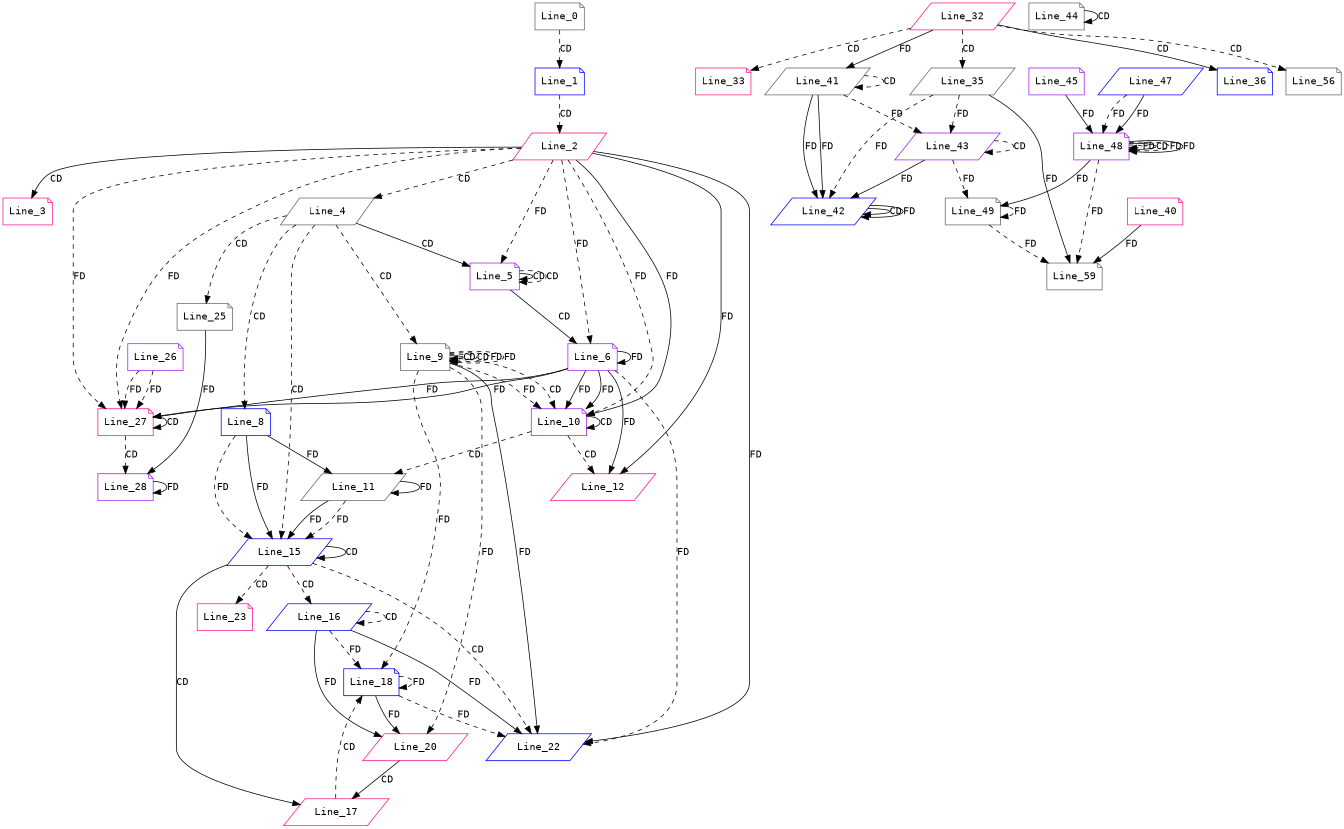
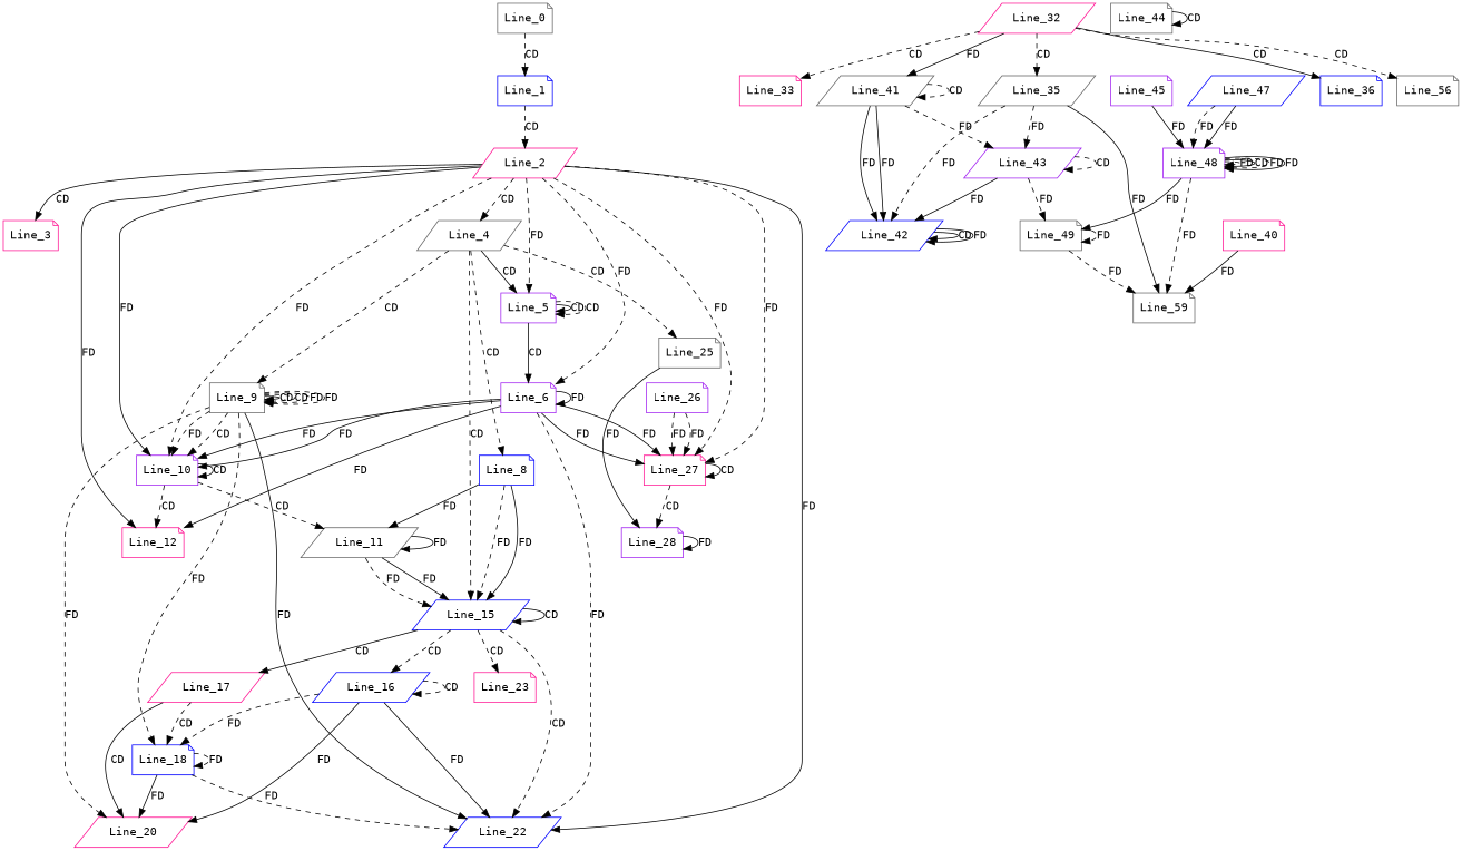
  digraph {
    fontname="DejaVu Sans Mono"
    node [color=gray40 fontname="DejaVu Sans Mono" shape=note]
    edge [fontname="DejaVu Sans Mono" style=dashed]
    Line_1 [color=blue]
    Line_0
    Line_2 [color=deeppink shape=parallelogram]
    Line_3 [color=deeppink]
    Line_4 [shape=parallelogram]
    Line_5 [color=purple]
    Line_6 [color=purple]
    Line_10 [color=purple]
-   Line_12 [color=deeppink shape=parallelogram]
+   Line_12 [color=deeppink]
    Line_22 [color=blue shape=parallelogram]
    Line_27 [color=deeppink]
    Line_8 [color=blue]
    Line_9
    Line_15 [color=blue shape=parallelogram]
    Line_25
    Line_11 [shape=parallelogram]
    Line_28 [color=purple]
    Line_18 [color=blue]
    Line_20 [color=deeppink shape=parallelogram]
    Line_16 [color=blue shape=parallelogram]
    Line_17 [color=deeppink shape=parallelogram]
    Line_23 [color=deeppink]
    Line_26 [color=purple]
    Line_32 [color=deeppink shape=parallelogram]
    Line_33 [color=deeppink]
    Line_35 [shape=parallelogram]
    Line_36 [color=blue]
    Line_56
    Line_41 [shape=parallelogram]
    Line_42 [color=blue shape=parallelogram]
    Line_43 [color=purple shape=parallelogram]
    n32 [label=Line_59]
    Line_49
    Line_44
    Line_48 [color=purple]
    Line_47 [color=blue shape=parallelogram]
    Line_45 [color=purple]
    Line_40 [color=deeppink]
    Line_1 -> Line_2 [label=CD]
    Line_0 -> Line_1 [label=CD]
    Line_2 -> Line_3 [label=CD style=solid]
    Line_2 -> Line_4 [label=CD]
    Line_2 -> Line_5 [label=FD]
    Line_2 -> Line_6 [label=FD]
    Line_2 -> Line_10 [label=FD]
    Line_2 -> Line_10 [label=FD style=solid]
    Line_2 -> Line_12 [label=FD style=solid]
    Line_2 -> Line_22 [label=FD style=solid]
    Line_2 -> Line_27 [label=FD]
    Line_2 -> Line_27 [label=FD]
    Line_4 -> Line_5 [label=CD style=solid]
    Line_4 -> Line_8 [label=CD]
    Line_4 -> Line_9 [label=CD]
    Line_4 -> Line_15 [label=CD]
    Line_4 -> Line_25 [label=CD]
    Line_5 -> Line_5 [label=CD style=solid]
    Line_5 -> Line_5 [label=CD]
    Line_5 -> Line_6 [label=CD style=solid]
    Line_6 -> Line_6 [label=FD style=solid]
    Line_6 -> Line_10 [label=FD style=solid]
    Line_6 -> Line_10 [label=FD style=solid]
    Line_6 -> Line_12 [label=FD style=solid]
    Line_6 -> Line_22 [label=FD]
    Line_6 -> Line_27 [label=FD style=solid]
    Line_6 -> Line_27 [label=FD style=solid]
    Line_10 -> Line_10 [label=CD style=solid]
    Line_10 -> Line_12 [label=CD]
    Line_10 -> Line_11 [label=CD]
    Line_27 -> Line_27 [label=CD style=solid]
    Line_27 -> Line_28 [label=CD]
    Line_8 -> Line_15 [label=FD]
    Line_8 -> Line_15 [label=FD style=solid]
    Line_8 -> Line_11 [label=FD style=solid]
    Line_9 -> Line_10 [label=CD]
    Line_9 -> Line_10 [label=FD]
    Line_9 -> Line_22 [label=FD style=solid]
    Line_9 -> Line_9 [label=CD style=solid]
    Line_9 -> Line_9 [label=CD]
    Line_9 -> Line_9 [label=FD]
    Line_9 -> Line_9 [label=FD]
    Line_9 -> Line_18 [label=FD]
    Line_9 -> Line_20 [label=FD]
    Line_15 -> Line_22 [label=CD]
    Line_15 -> Line_15 [label=CD style=solid]
    Line_15 -> Line_16 [label=CD]
    Line_15 -> Line_17 [label=CD style=solid]
    Line_15 -> Line_23 [label=CD]
    Line_25 -> Line_28 [label=FD style=solid]
    Line_11 -> Line_15 [label=FD]
    Line_11 -> Line_15 [label=FD style=solid]
    Line_11 -> Line_11 [label=FD style=solid]
    Line_28 -> Line_28 [label=FD style=solid]
    Line_18 -> Line_22 [label=FD]
    Line_18 -> Line_18 [label=FD]
    Line_18 -> Line_20 [label=FD style=solid]
    Line_16 -> Line_22 [label=FD style=solid]
    Line_16 -> Line_18 [label=FD]
    Line_16 -> Line_20 [label=FD style=solid]
    Line_16 -> Line_16 [label=CD]
    Line_17 -> Line_18 [label=CD]
-   Line_20 -> Line_17 [label=CD style=solid]
+   Line_17 -> Line_20 [label=CD style=solid]
    Line_26 -> Line_27 [label=FD]
    Line_26 -> Line_27 [label=FD]
    Line_32 -> Line_33 [label=CD]
    Line_32 -> Line_35 [label=CD]
    Line_32 -> Line_36 [label=CD style=solid]
    Line_32 -> Line_56 [label=CD]
    Line_32 -> Line_41 [label=FD style=solid]
    Line_35 -> Line_42 [label=FD]
    Line_35 -> Line_43 [label=FD]
    Line_35 -> n32 [label=FD style=solid]
    Line_41 -> Line_41 [label=CD]
    Line_41 -> Line_42 [label=FD style=solid]
    Line_41 -> Line_42 [label=FD style=solid]
    Line_41 -> Line_43 [label=FD]
    Line_42 -> Line_42 [label=CD style=solid]
    Line_42 -> Line_42 [label=FD style=solid]
    Line_43 -> Line_42 [label=FD style=solid]
    Line_43 -> Line_43 [label=CD]
    Line_43 -> Line_49 [label=FD]
    Line_49 -> n32 [label=FD]
    Line_49 -> Line_49 [label=FD]
    Line_44 -> Line_44 [label=CD style=solid]
    Line_48 -> n32 [label=FD]
    Line_48 -> Line_49 [label=FD style=solid]
    Line_48 -> Line_48 [label=FD]
    Line_48 -> Line_48 [label=CD style=solid]
    Line_48 -> Line_48 [label=FD]
    Line_48 -> Line_48 [label=FD style=solid]
    Line_47 -> Line_48 [label=FD style=solid]
    Line_47 -> Line_48 [label=FD]
    Line_45 -> Line_48 [label=FD style=solid]
    Line_40 -> n32 [label=FD style=solid]
  }
